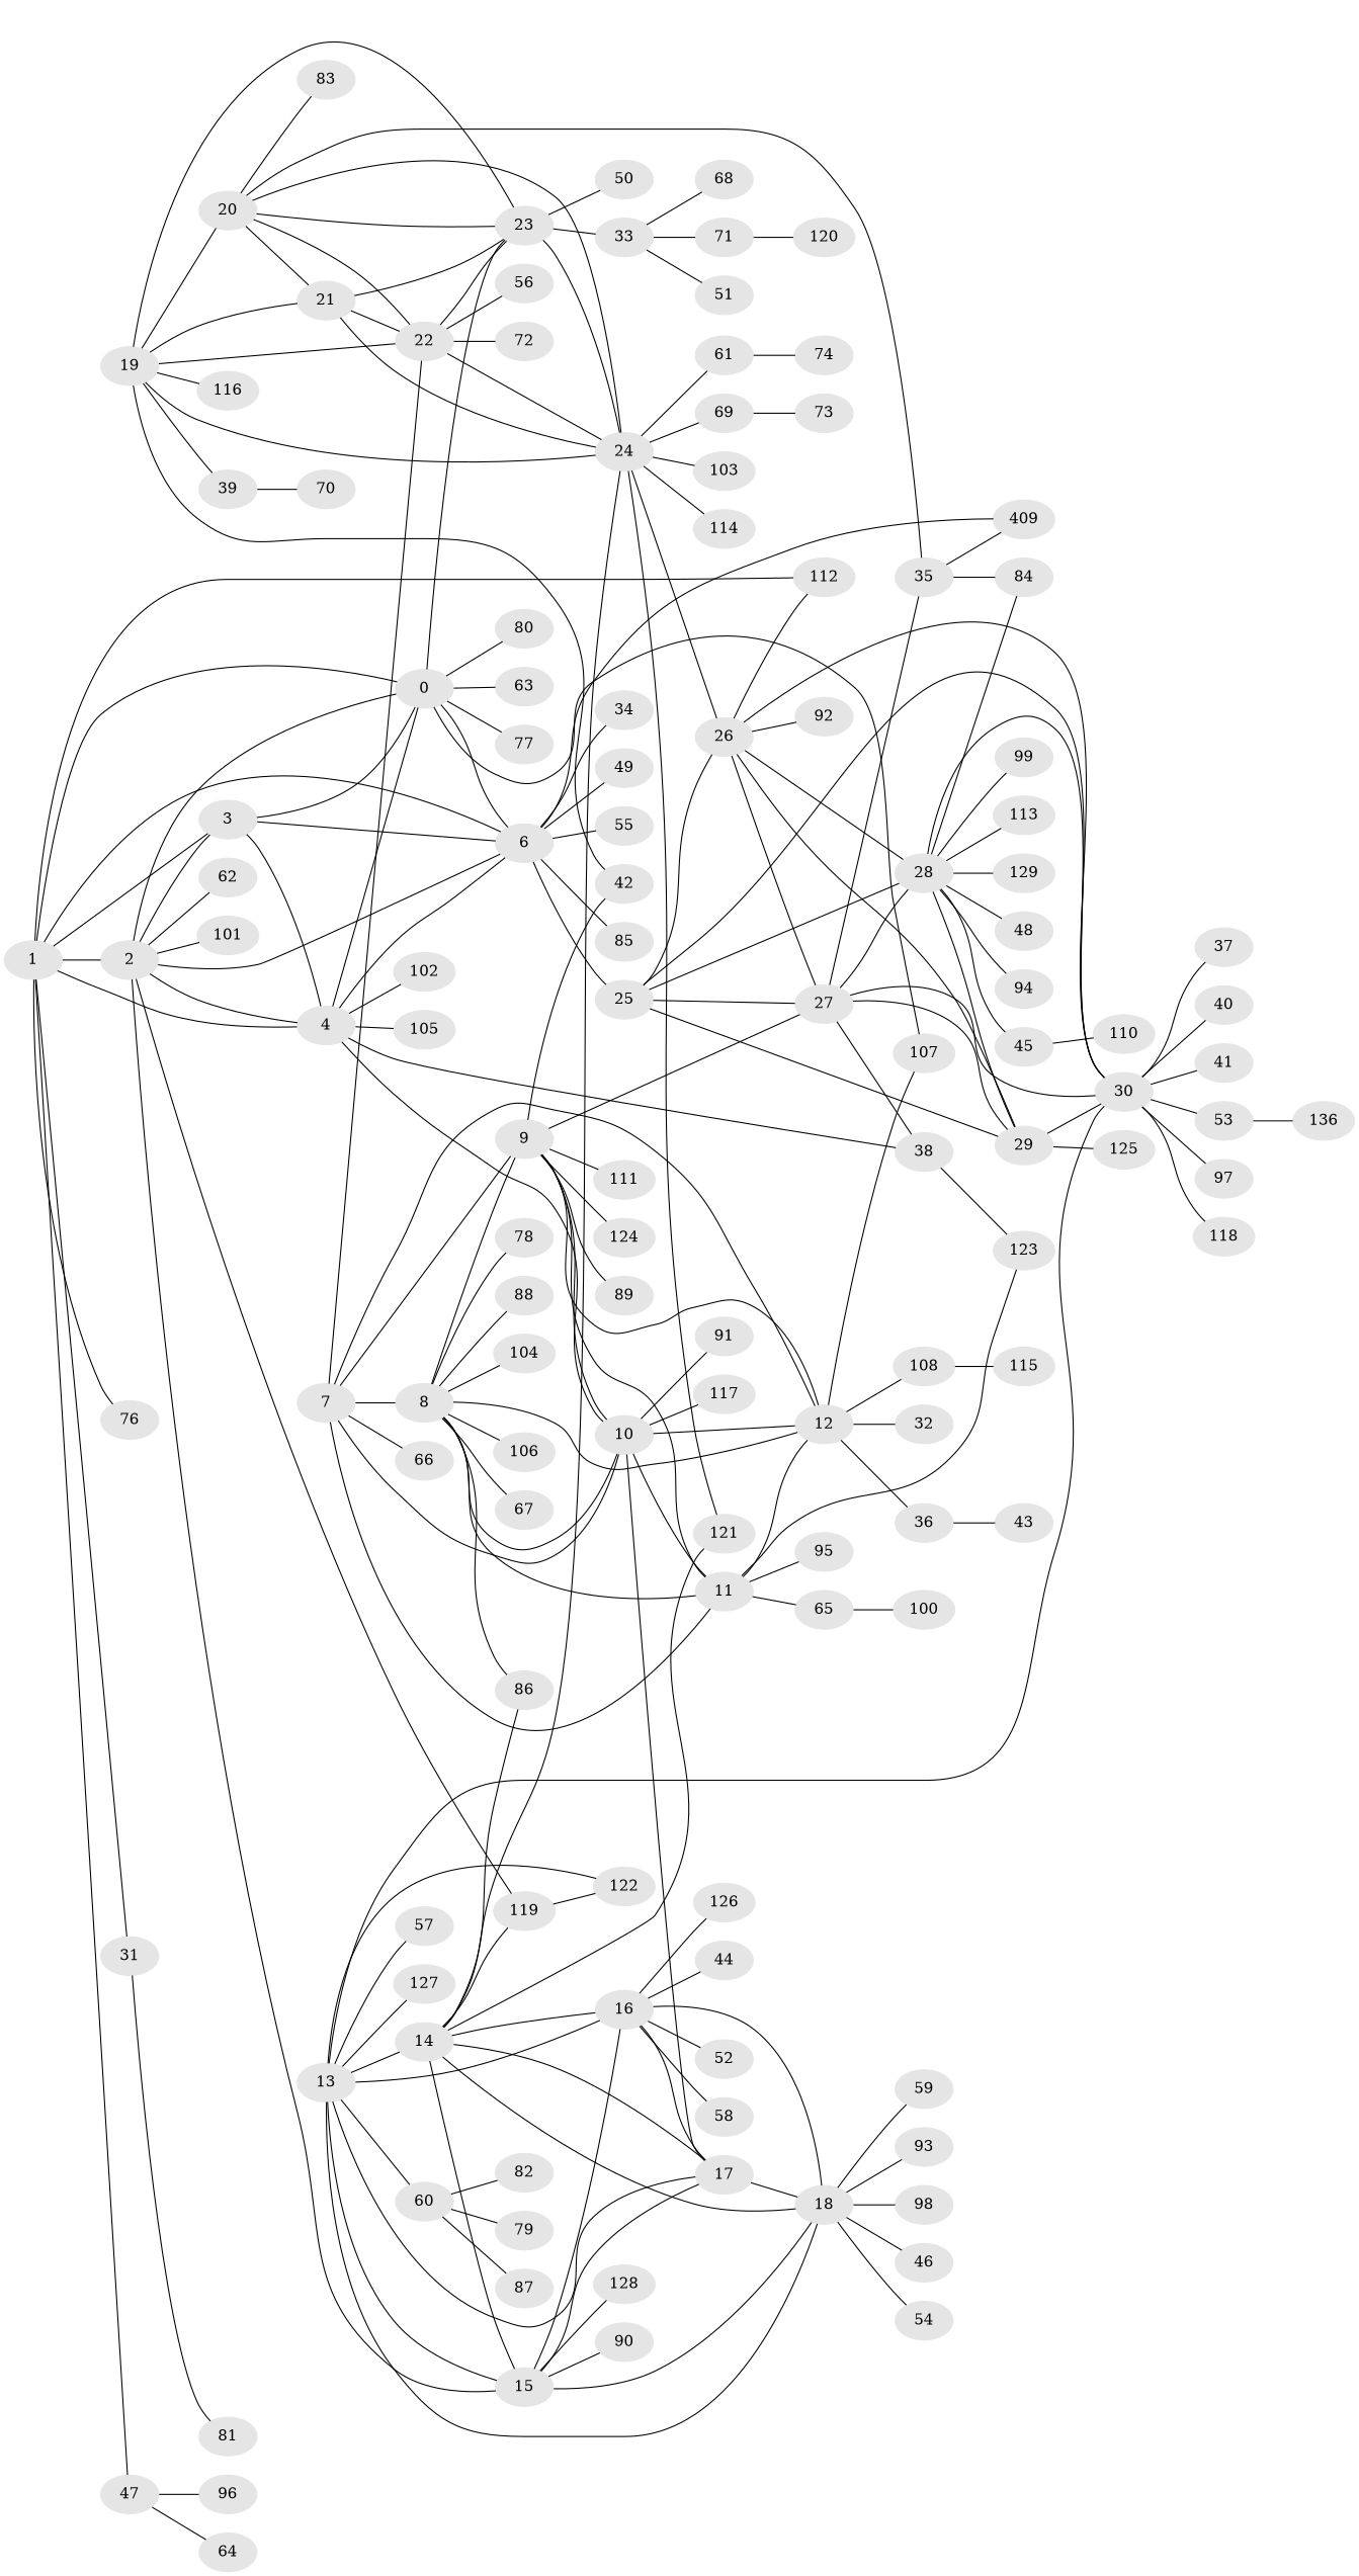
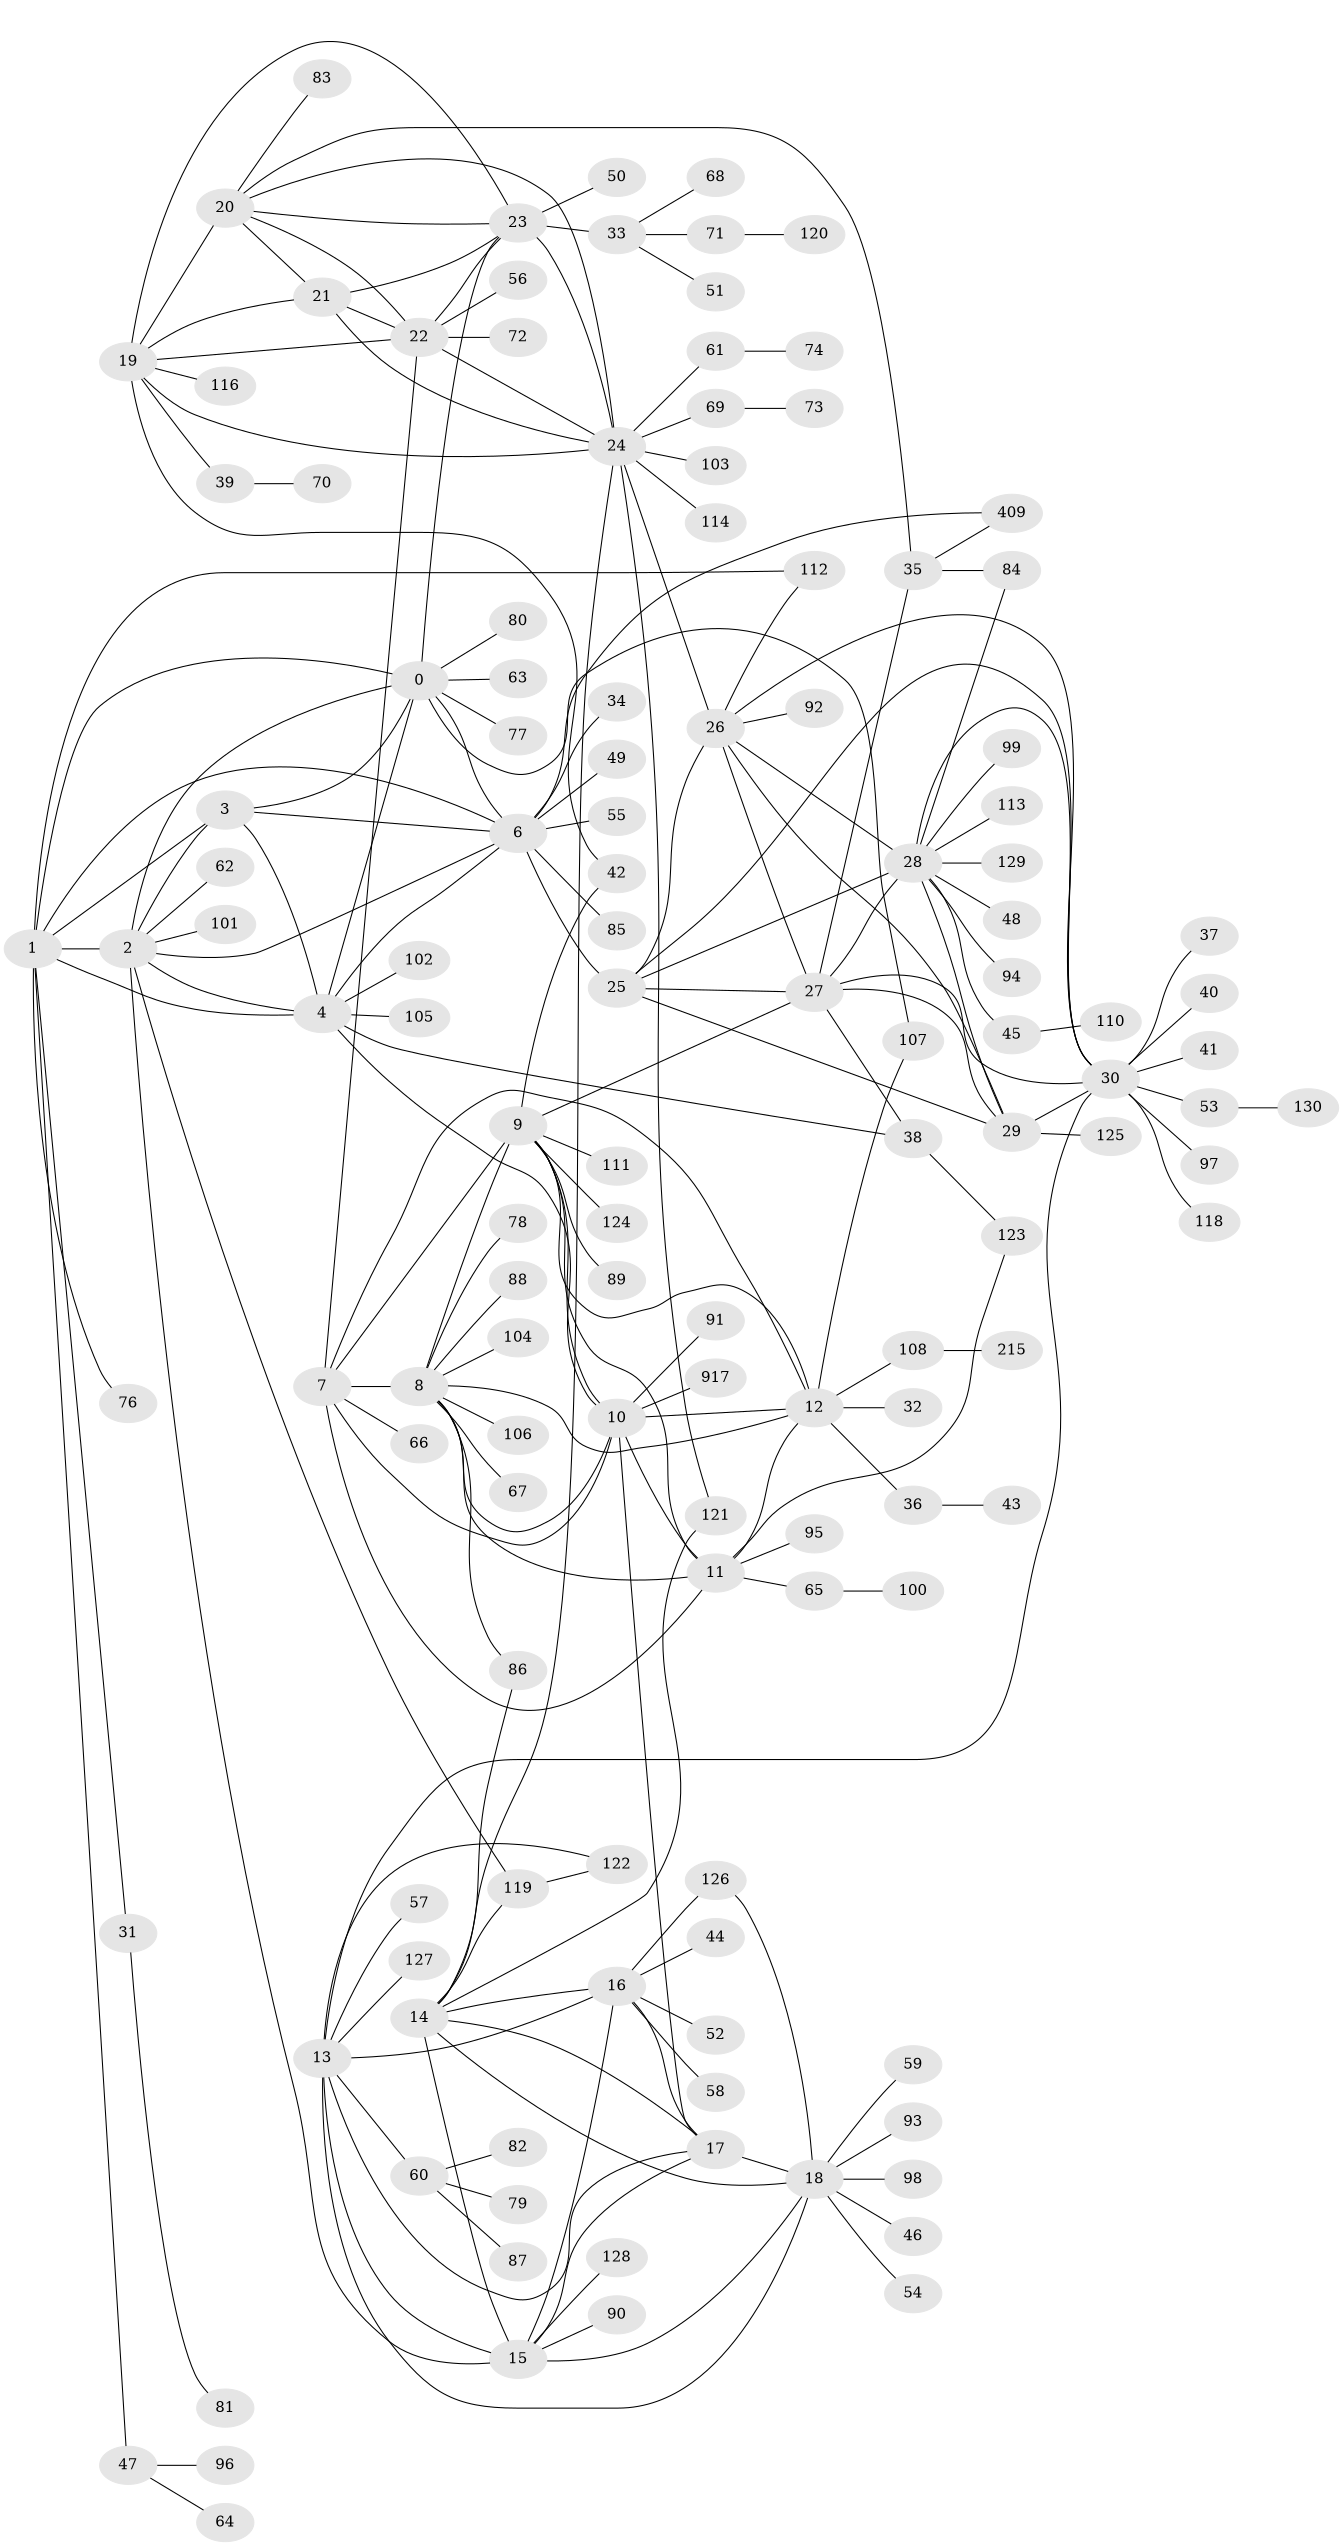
  graph {
    rankdir=LR
    node [color=gray90 style=filled]
    1
    2
    3
    4
    n5 [label=0]
    6
    31
    47
    76
    112
    15
    62
    101
    119
    10
    38
    102
    105
    23
    63
    77
    80
    107
    25
    34
    49
    55
    85
    n29 [label=409]
    81
    64
    96
    17
    16
    18
    90
    128
    122
    11
    12
    91
-   117
+   117 [label=917]
    123
    24
    33
    50
    27
    30
    26
    28
    29
    7
    8
    9
    22
    66
    67
    78
    86
    88
    104
    106
    42
    89
    111
    124
    65
    95
    32
    36
    108
    56
    72
    35
    100
    43
-   115
+   115 [label=215]
    13
    14
    57
    60
    127
    121
    44
    52
    58
    126
    46
    54
    59
    93
    98
    37
    40
    41
    53
    97
    118
    79
    82
    87
    61
    69
    103
    114
    19
    20
    21
    39
    116
    83
    70
    84
    51
    68
    71
    92
    74
    73
    45
    48
    94
    99
    113
    129
    125
    110
-   130 [label=136]
+   130
    120
    1 -- 2
    1 -- 3
    1 -- 4
    1 -- n5
    1 -- 6
    1 -- 31
    1 -- 47
    1 -- 76
    1 -- 112
    2 -- 3
    2 -- 4
    2 -- n5
    2 -- 6
    2 -- 15
    2 -- 62
    2 -- 101
    2 -- 119
    3 -- 4
    3 -- n5
    3 -- 6
    4 -- n5
    4 -- 6
    4 -- 10
    4 -- 38
    4 -- 102
    4 -- 105
    n5 -- 6
    n5 -- 23
    n5 -- 63
    n5 -- 77
    n5 -- 80
    n5 -- 107
    6 -- 25
    6 -- 34
    6 -- 49
    6 -- 55
    6 -- 85
    6 -- n29
    31 -- 81
    47 -- 64
    47 -- 96
    15 -- 17
    15 -- 16
    15 -- 18
    15 -- 90
    15 -- 128
    119 -- 122
    10 -- 17
    10 -- 11
    10 -- 12
    10 -- 91
    10 -- 117
    38 -- 123
    23 -- 24
    23 -- 33
    23 -- 50
    25 -- 27
    25 -- 30
    25 -- 26
    25 -- 28
    25 -- 29
    17 -- 18
    16 -- 17
-   16 -- 18
+   126 -- 18
    16 -- 44
    16 -- 52
    16 -- 58
    16 -- 126
    18 -- 46
    18 -- 54
    18 -- 59
    18 -- 93
    18 -- 98
    11 -- 12
    11 -- 123
    11 -- 65
    11 -- 95
    12 -- 107
    12 -- 32
    12 -- 36
    12 -- 108
    24 -- 26
    24 -- 121
    24 -- 61
    24 -- 69
    24 -- 103
    24 -- 114
    33 -- 51
    33 -- 68
    33 -- 71
    27 -- 38
    27 -- 30
    27 -- 28
    27 -- 29
    27 -- 35
    30 -- 37
    30 -- 40
    30 -- 41
    30 -- 53
    30 -- 97
    30 -- 118
    26 -- 112
    26 -- 27
    26 -- 30
    26 -- 28
    26 -- 29
    26 -- 92
    28 -- 30
    28 -- 29
    28 -- 84
    28 -- 45
    28 -- 48
    28 -- 94
    28 -- 99
    28 -- 113
    28 -- 129
    29 -- 30
    29 -- 125
    7 -- 10
    7 -- 11
    7 -- 12
    7 -- 8
    7 -- 9
    7 -- 22
    7 -- 66
    8 -- 10
    8 -- 11
    8 -- 12
    8 -- 9
    8 -- 67
    8 -- 78
    8 -- 86
    8 -- 88
    8 -- 104
    8 -- 106
    9 -- 10
    9 -- 11
    9 -- 12
    9 -- 27
    9 -- 42
    9 -- 89
    9 -- 111
    9 -- 124
    22 -- 23
    22 -- 24
    22 -- 56
    22 -- 72
    65 -- 100
    36 -- 43
    108 -- 115
    35 -- n29
    35 -- 84
    13 -- 15
    13 -- 17
    13 -- 16
    13 -- 18
    13 -- 122
    13 -- 30
-   13 -- 14
    13 -- 57
    13 -- 60
    13 -- 127
    14 -- 15
    14 -- 119
    14 -- 17
    14 -- 16
    14 -- 18
    14 -- 24
    14 -- 86
    14 -- 121
    60 -- 79
    60 -- 82
    60 -- 87
    53 -- 130
    61 -- 74
    69 -- 73
    19 -- 23
    19 -- 24
    19 -- 22
    19 -- 42
    19 -- 20
    19 -- 21
    19 -- 39
    19 -- 116
    20 -- 23
    20 -- 24
    20 -- 22
    20 -- 35
    20 -- 21
    20 -- 83
    21 -- 23
    21 -- 24
    21 -- 22
    39 -- 70
    71 -- 120
    45 -- 110
  }
